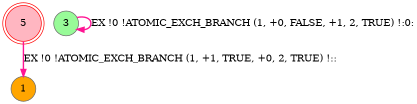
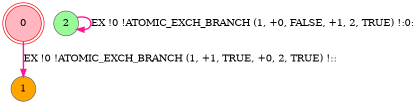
  digraph {
    node [color=gray40 shape=circle style=filled]
    edge [color=deeppink style=bold]
-   0 [color=red fillcolor=lightpink peripheries=2 label=5]
+   0 [color=red fillcolor=lightpink peripheries=2]
    1 [fillcolor=orange]
-   2 [fillcolor=palegreen label=3]
+   2 [fillcolor=palegreen]
    0 -> 1 [label="EX !0 !ATOMIC_EXCH_BRANCH (1, +1, TRUE, +0, 2, TRUE) !::"]
    2 -> 2 [label="EX !0 !ATOMIC_EXCH_BRANCH (1, +0, FALSE, +1, 2, TRUE) !:0:"]
  }
